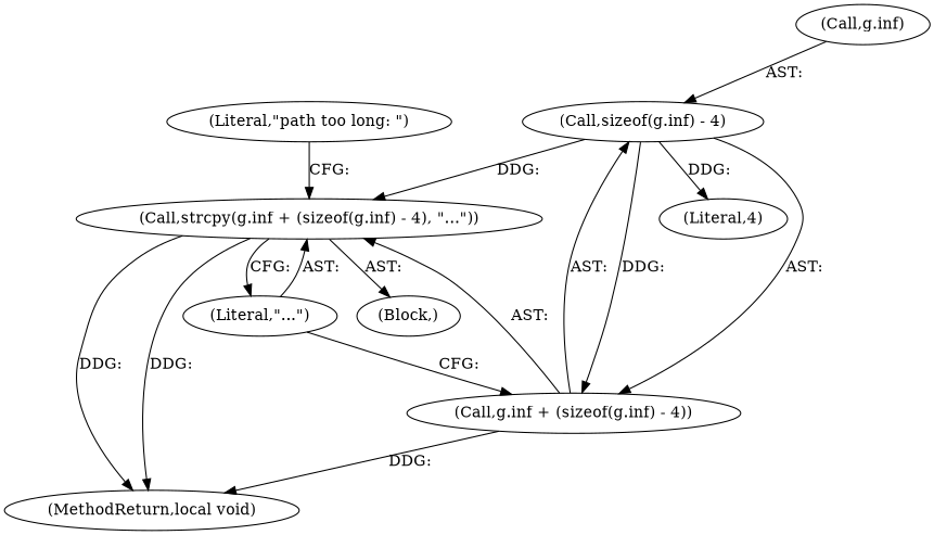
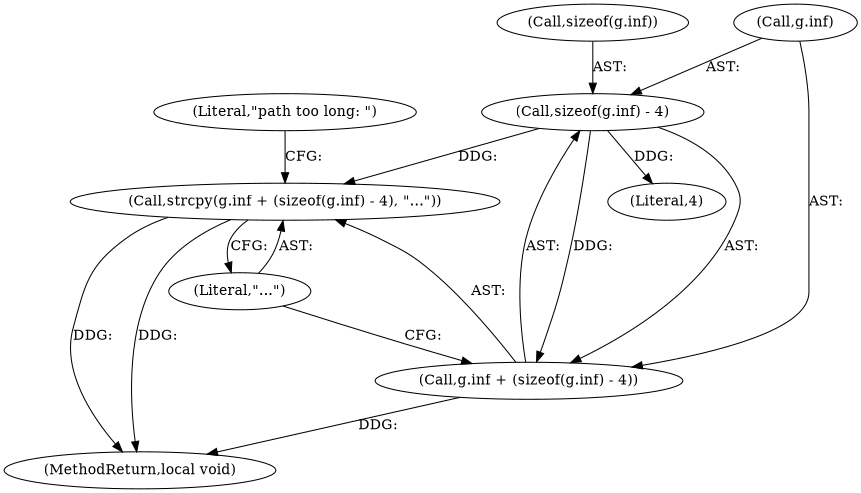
  digraph {
    n1 [label="(Call,sizeof(g.inf) - 4)"]
    n2 [label="(Call,strcpy(g.inf + (sizeof(g.inf) - 4), \"...\"))"]
    n3 [label="(Call,g.inf + (sizeof(g.inf) - 4))"]
    n4 [label="(Literal,4)"]
-   n5 [label="(Block,)"]
    n6 [label="(MethodReturn,local void)"]
    n7 [label="(Literal,\"...\")"]
    n8 [label="(Call,g.inf)"]
+   n9 [label="(Call,sizeof(g.inf))"]
    n10 [label="(Literal,\"path too long: \")"]
    n1 -> n2 [label="DDG: "]
    n1 -> n3 [label="AST: "]
    n1 -> n3 [label="DDG: "]
    n1 -> n4 [label="DDG: "]
-   n2 -> n5 [label="AST: "]
    n2 -> n6 [label="DDG: "]
    n2 -> n6 [label="DDG: "]
    n2 -> n7 [label="CFG: "]
    n3 -> n1 [label="AST: "]
    n3 -> n2 [label="AST: "]
    n3 -> n6 [label="DDG: "]
    n7 -> n2 [label="AST: "]
    n7 -> n3 [label="CFG: "]
    n8 -> n1 [label="AST: "]
+   n8 -> n3 [label="AST: "]
+   n9 -> n1 [label="AST: "]
    n10 -> n2 [label="CFG: "]
  }
